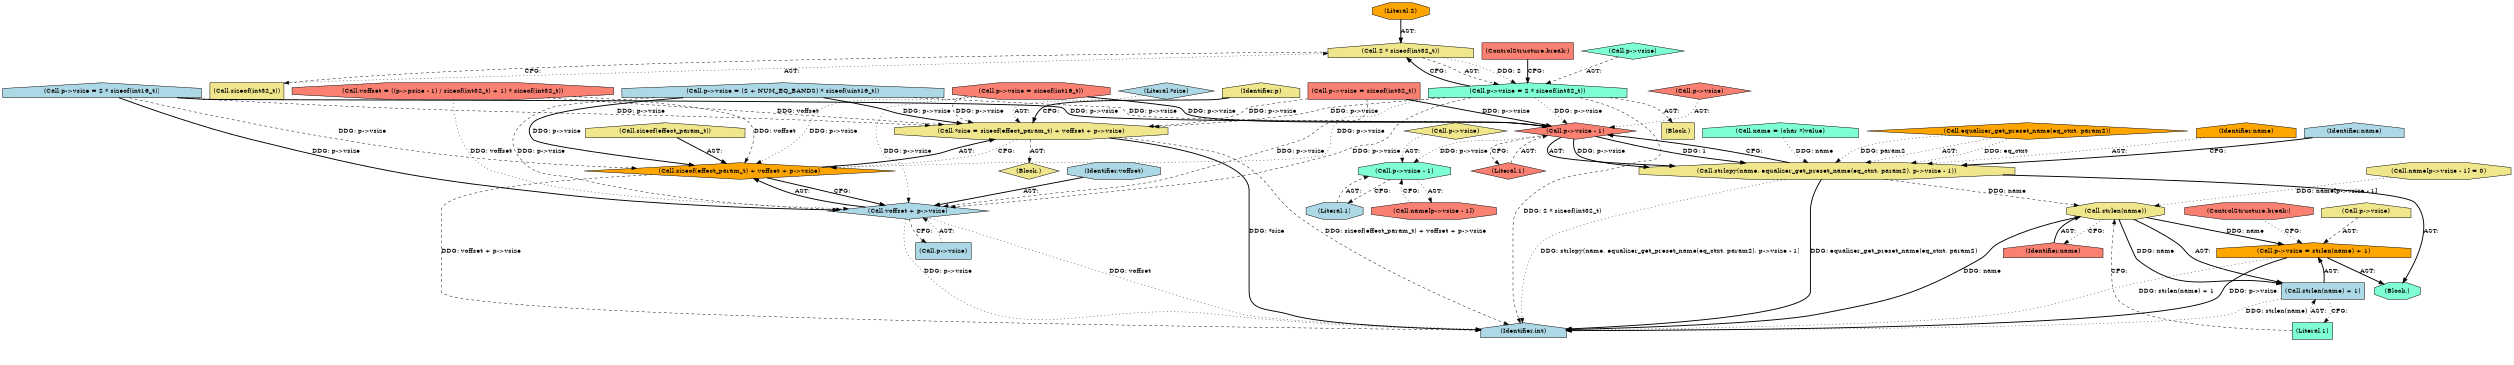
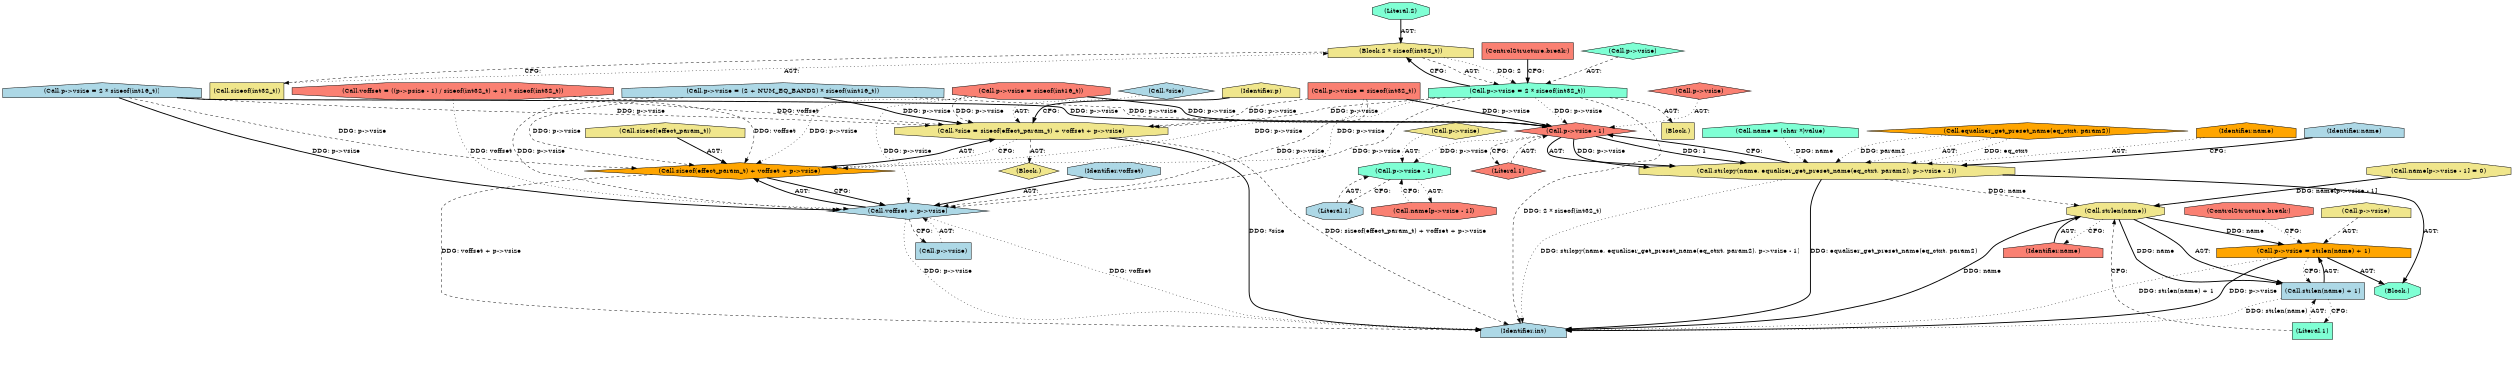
  digraph {
    node [fillcolor=khaki shape=house style=filled]
    edge [style=dotted]
-   n1 [label="(Call,2 * sizeof(int32_t))"]
+   n1 [label="(Block,2 * sizeof(int32_t))"]
    n2 [fillcolor=aquamarine label="(Call,p->vsize = 2 * sizeof(int32_t))"]
    n3 [label="(Call,sizeof(int32_t))" shape=box]
    n4 [label="(Call,*size = sizeof(effect_param_t) + voffset + p->vsize)" shape=octagon]
    n5 [fillcolor=orange label="(Call,sizeof(effect_param_t) + voffset + p->vsize)" shape=diamond]
    n6 [fillcolor=lightblue label="(Call,voffset + p->vsize)" shape=diamond]
    n7 [fillcolor=salmon label="(Call,p->vsize - 1)" shape=diamond]
    n8 [label="(Block,)" shape=box]
    n9 [fillcolor=lightblue label="(Identifier,int)"]
    n10 [label="(Block,)" shape=diamond]
    n11 [fillcolor=lightblue label="(Call,p->vsize)" shape=box]
    n12 [label="(Call,strlcpy(name, equalizer_get_preset_name(eq_ctxt, param2), p->vsize - 1))" shape=octagon]
    n13 [fillcolor=aquamarine label="(Call,p->vsize - 1)" shape=octagon]
    n14 [fillcolor=salmon label="(Literal,1)" shape=diamond]
    n15 [label="(Call,strlen(name))" shape=octagon]
    n16 [fillcolor=aquamarine label="(Block,)" shape=octagon]
    n17 [fillcolor=salmon label="(Call,name[p->vsize - 1])" shape=octagon]
    n18 [fillcolor=lightblue label="(Literal,1)" shape=octagon]
    n19 [fillcolor=orange label="(Call,p->vsize = strlen(name) + 1)"]
    n20 [fillcolor=lightblue label="(Call,strlen(name) + 1)" shape=box]
    n21 [fillcolor=salmon label="(Identifier,name)"]
    n22 [fillcolor=aquamarine label="(Literal,1)" shape=box]
    n23 [fillcolor=aquamarine label="(Call,name = (char *)value)"]
    n24 [label="(Identifier,p)"]
    n25 [fillcolor=orange label="(Call,equalizer_get_preset_name(eq_ctxt, param2))" shape=diamond]
    n26 [label="(Call,name[p->vsize - 1] = 0)" shape=octagon]
    n27 [fillcolor=orange label="(Identifier,name)"]
    n28 [fillcolor=lightblue label="(Identifier,name)"]
    n29 [label="(Call,p->vsize)" shape=diamond]
    n30 [fillcolor=salmon label="(ControlStructure,break;)" shape=box]
-   n31 [fillcolor=orange label="(Literal,2)" shape=octagon]
+   n31 [fillcolor=aquamarine label="(Literal,2)" shape=octagon]
    n32 [fillcolor=lightblue label="(Identifier,voffset)" shape=octagon]
    n33 [fillcolor=salmon label="(ControlStructure,break;)" shape=octagon]
    n34 [fillcolor=lightblue label="(Call,p->vsize = 2 * sizeof(int16_t))"]
    n35 [fillcolor=aquamarine label="(Call,p->vsize)" shape=diamond]
    n36 [fillcolor=salmon label="(Call,p->vsize = sizeof(int16_t))" shape=octagon]
    n37 [fillcolor=salmon label="(Call,p->vsize = sizeof(int32_t))" shape=box]
    n38 [fillcolor=salmon label="(Call,voffset = ((p->psize - 1) / sizeof(int32_t) + 1) * sizeof(int32_t))" shape=octagon]
    n39 [label="(Call,sizeof(effect_param_t))"]
    n40 [label="(Call,p->vsize)"]
-   n41 [fillcolor=lightblue label="(Literal,*size)" shape=diamond]
+   n41 [fillcolor=lightblue label="(Call,*size)" shape=diamond]
    n42 [fillcolor=lightblue label="(Call,p->vsize = (2 + NUM_EQ_BANDS) * sizeof(uint16_t))"]
    n43 [fillcolor=salmon label="(Call,p->vsize)" shape=diamond]
    n1 -> n2 [label="AST: " style=dashed]
    n1 -> n2 [label="DDG: 2"]
    n1 -> n3 [label="CFG: " style=dashed]
    n2 -> n1 [label="CFG: " style=bold]
    n2 -> n4 [label="DDG: p->vsize" style=dashed]
    n2 -> n5 [label="DDG: p->vsize"]
    n2 -> n6 [label="DDG: p->vsize" style=dashed]
    n2 -> n7 [label="DDG: p->vsize"]
    n2 -> n8 [label="AST: " style=dashed]
    n2 -> n9 [label="DDG: 2 * sizeof(int32_t)" style=dashed]
    n3 -> n1 [label="AST: "]
    n4 -> n5 [label="CFG: "]
    n4 -> n9 [label="DDG: *size" style=bold]
    n4 -> n9 [label="DDG: sizeof(effect_param_t) + voffset + p->vsize" style=dashed]
    n4 -> n10 [label="AST: " style=dashed]
    n5 -> n4 [label="AST: " style=bold]
    n5 -> n6 [label="CFG: " style=bold]
    n5 -> n9 [label="DDG: voffset + p->vsize" style=dashed]
    n6 -> n5 [label="AST: " style=bold]
    n6 -> n9 [label="DDG: voffset"]
    n6 -> n9 [label="DDG: p->vsize"]
    n6 -> n11 [label="CFG: " style=dashed]
    n7 -> n12 [label="AST: " style=bold]
    n7 -> n12 [label="DDG: p->vsize" style=bold]
    n7 -> n12 [label="DDG: 1" style=bold]
    n7 -> n13 [label="DDG: p->vsize"]
    n7 -> n14 [label="CFG: " style=dashed]
    n11 -> n6 [label="AST: "]
    n12 -> n7 [label="CFG: " style=bold]
    n12 -> n9 [label="DDG: equalizer_get_preset_name(eq_ctxt, param2)" style=bold]
    n12 -> n9 [label="DDG: strlcpy(name, equalizer_get_preset_name(eq_ctxt, param2), p->vsize - 1)"]
    n12 -> n15 [label="DDG: name" style=dashed]
    n12 -> n16 [label="AST: " style=bold]
    n13 -> n17 [label="AST: "]
    n13 -> n18 [label="CFG: " style=dashed]
    n14 -> n7 [label="AST: " style=dashed]
    n15 -> n9 [label="DDG: name" style=bold]
    n15 -> n19 [label="DDG: name" style=bold]
    n15 -> n20 [label="AST: " style=bold]
    n15 -> n20 [label="DDG: name" style=bold]
    n15 -> n21 [label="CFG: "]
    n17 -> n13 [label="CFG: "]
    n18 -> n13 [label="AST: " style=dashed]
    n19 -> n9 [label="DDG: strlen(name) + 1"]
    n19 -> n9 [label="DDG: p->vsize" style=bold]
    n19 -> n16 [label="AST: " style=bold]
+   n19 -> n20 [label="CFG: "]
    n20 -> n9 [label="DDG: strlen(name)"]
    n20 -> n19 [label="AST: " style=bold]
    n20 -> n22 [label="CFG: "]
    n21 -> n15 [label="AST: " style=bold]
    n22 -> n15 [label="CFG: " style=dashed]
    n22 -> n20 [label="AST: "]
    n23 -> n12 [label="DDG: name"]
    n24 -> n4 [label="CFG: " style=bold]
    n25 -> n12 [label="AST: "]
    n25 -> n12 [label="DDG: eq_ctxt"]
    n25 -> n12 [label="DDG: param2"]
-   n26 -> n15 [label="DDG: name[p->vsize - 1]"]
+   n26 -> n15 [label="DDG: name[p->vsize - 1]" style=bold]
    n27 -> n12 [label="AST: "]
    n28 -> n12 [label="CFG: " style=bold]
    n29 -> n13 [label="AST: "]
    n30 -> n2 [label="CFG: " style=bold]
    n31 -> n1 [label="AST: " style=bold]
    n32 -> n6 [label="AST: " style=bold]
    n33 -> n19 [label="CFG: "]
    n34 -> n4 [label="DDG: p->vsize" style=dashed]
    n34 -> n5 [label="DDG: p->vsize" style=dashed]
    n34 -> n6 [label="DDG: p->vsize" style=bold]
    n34 -> n7 [label="DDG: p->vsize" style=bold]
    n35 -> n2 [label="AST: " style=dashed]
    n36 -> n4 [label="DDG: p->vsize" style=dashed]
    n36 -> n5 [label="DDG: p->vsize"]
    n36 -> n6 [label="DDG: p->vsize"]
    n36 -> n7 [label="DDG: p->vsize" style=bold]
    n37 -> n4 [label="DDG: p->vsize" style=dashed]
+   n37 -> n5 [label="DDG: p->vsize"]
    n37 -> n6 [label="DDG: p->vsize" style=dashed]
    n37 -> n7 [label="DDG: p->vsize" style=bold]
    n38 -> n4 [label="DDG: voffset" style=dashed]
    n38 -> n5 [label="DDG: voffset" style=dashed]
    n38 -> n6 [label="DDG: voffset"]
    n39 -> n5 [label="AST: " style=bold]
    n40 -> n19 [label="AST: " style=dashed]
    n41 -> n4 [label="AST: "]
    n42 -> n4 [label="DDG: p->vsize" style=bold]
-   n42 -> n5 [label="DDG: p->vsize" style=bold]
+   n42 -> n5 [label="DDG: p->vsize" style=dashed]
    n42 -> n6 [label="DDG: p->vsize" style=dashed]
    n42 -> n7 [label="DDG: p->vsize" style=dashed]
    n43 -> n7 [label="AST: "]
  }
